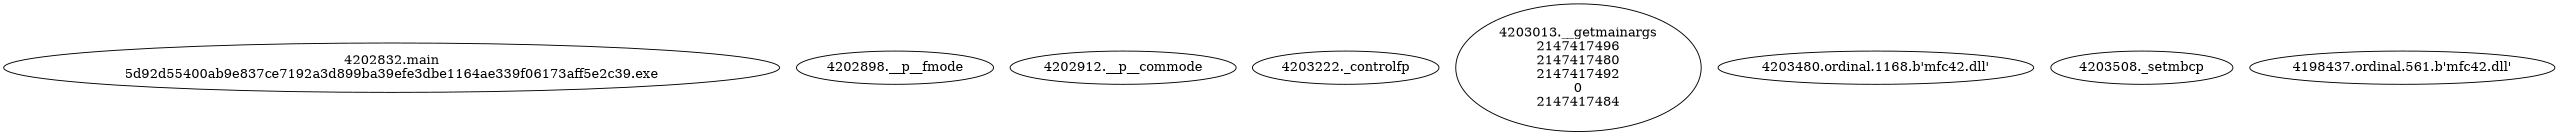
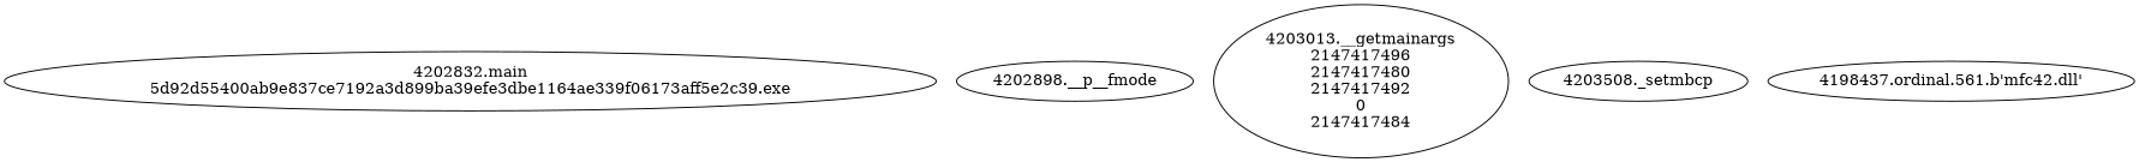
  digraph {
    n1 [label="4202832.main\n5d92d55400ab9e837ce7192a3d899ba39efe3dbe1164ae339f06173aff5e2c39.exe"]
    n2 [label="4202898.__p__fmode\n"]
-   n3 [label="4202912.__p__commode\n"]
-   n4 [label="4203222._controlfp\n"]
    n5 [label="4203013.__getmainargs\n2147417496\n2147417480\n2147417492\n0\n2147417484"]
-   n6 [label="4203480.ordinal.1168.b'mfc42.dll'\n"]
    n7 [label="4203508._setmbcp\n"]
    n8 [label="4198437.ordinal.561.b'mfc42.dll'\n"]
  }
